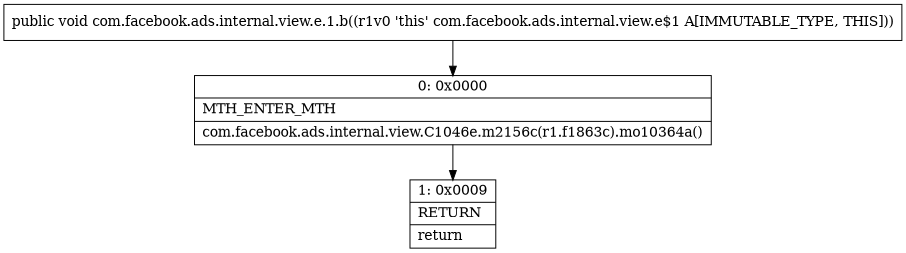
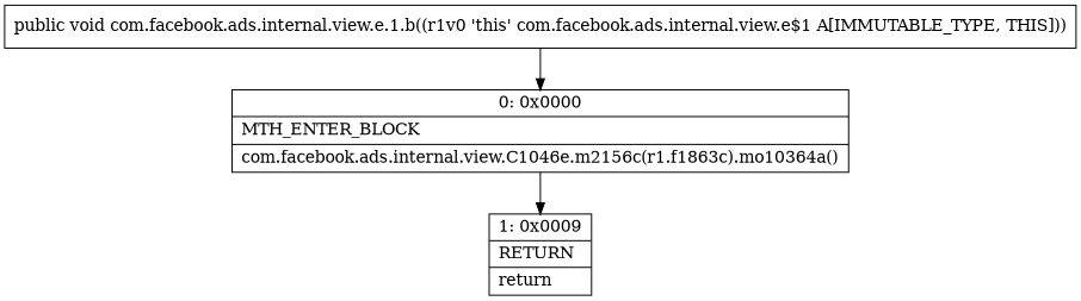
  digraph {
    node [shape=record]
-   n1 [label="{0\:\ 0x0000|MTH_ENTER_MTH\l|com.facebook.ads.internal.view.C1046e.m2156c(r1.f1863c).mo10364a()\l}"]
+   n1 [label="{0\:\ 0x0000|MTH_ENTER_BLOCK\l|com.facebook.ads.internal.view.C1046e.m2156c(r1.f1863c).mo10364a()\l}"]
    n2 [label="{1\:\ 0x0009|RETURN\l|return\l}"]
    n3 [label="{public void com.facebook.ads.internal.view.e.1.b((r1v0 'this' com.facebook.ads.internal.view.e$1 A[IMMUTABLE_TYPE, THIS])) }"]
    n1 -> n2
    n3 -> n1
  }
